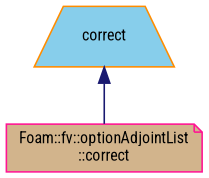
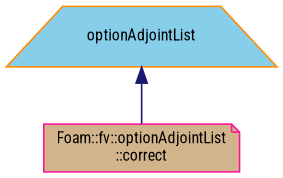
  digraph {
    rankdir=TB
    fontname="Roboto Condensed"
    node [fontname="Roboto Condensed" fontsize=10 style=filled]
-   n1 [color=darkorange fillcolor=skyblue fontcolor=black height=0.2 label=correct shape=trapezium width=0.4]
+   n1 [color=darkorange fillcolor=skyblue fontcolor=black height=0.2 label=optionAdjointList shape=trapezium width=0.4]
    n2 [color=deeppink height=0.2 label="Foam::fv::optionAdjointList\l::correct" shape=note width=0.4 fillcolor=tan]
    n1 -> n2 [color=midnightblue dir=back fontname="Roboto Condensed" fontsize=10 labelfontname=Helvetica labelfontsize=10 style=solid]
  }
